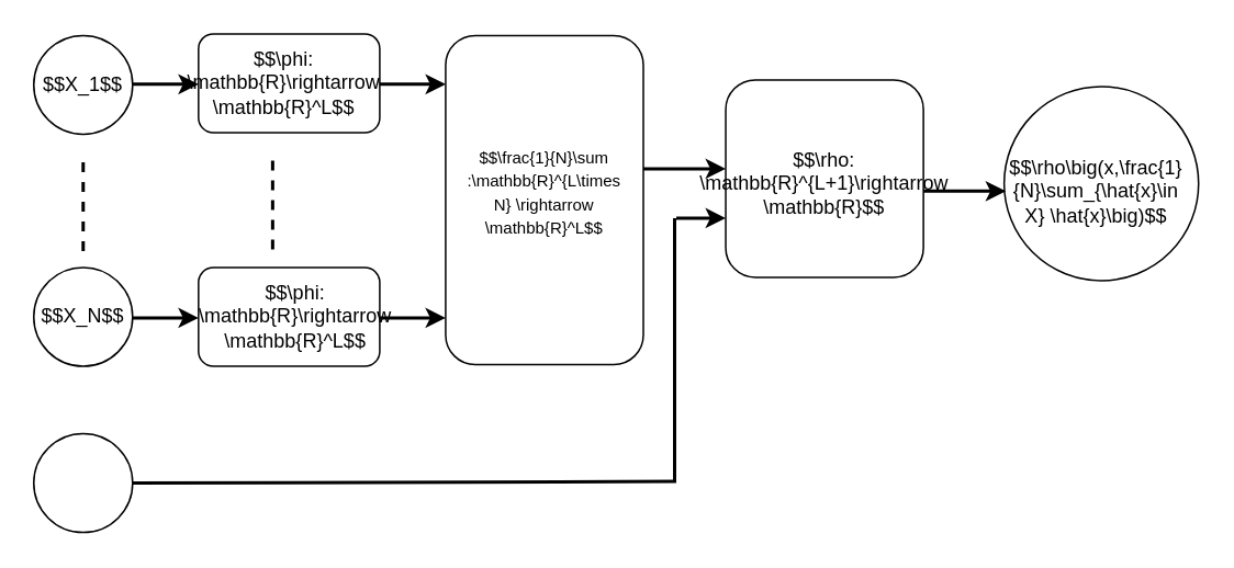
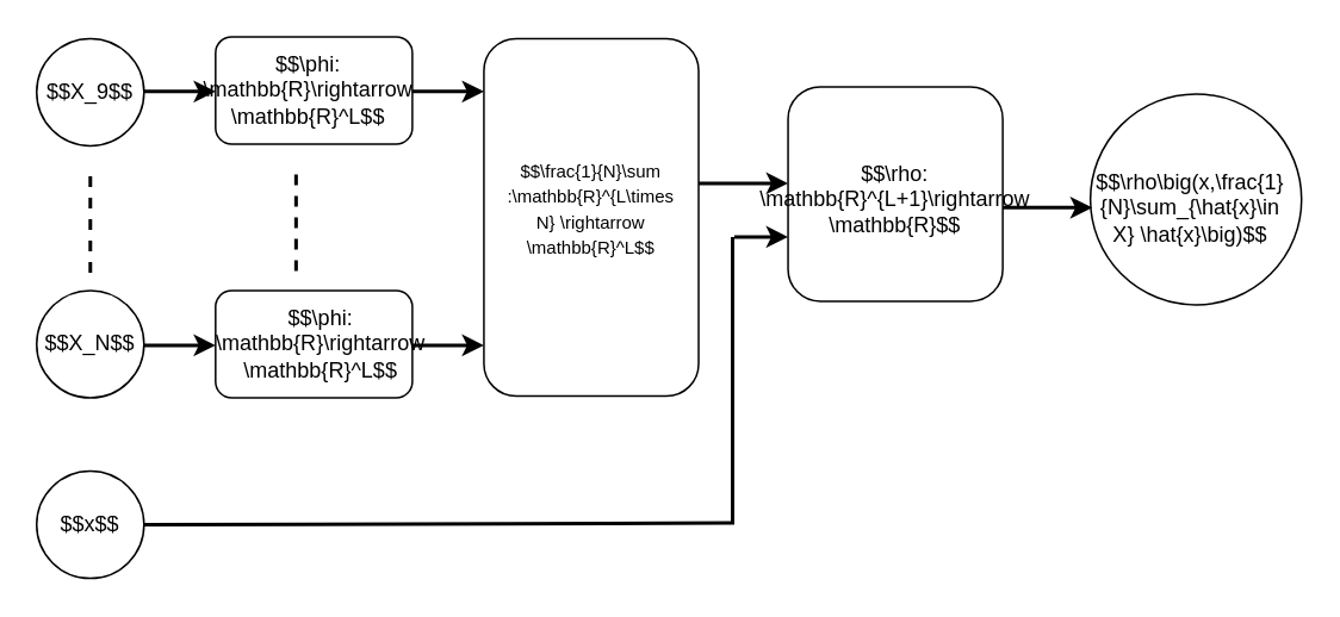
  <mxCell id="0" />
  <mxCell id="1" parent="0" />
  <mxCell id="2" value="" style="ellipse;whiteSpace=wrap;html=1;aspect=fixed;" vertex="1" parent="1"><mxGeometry x="609" y="52" width="118" height="118" as="geometry" /></mxCell>
  <mxCell id="3" value="" style="ellipse;whiteSpace=wrap;html=1;aspect=fixed;" parent="1" vertex="1"><mxGeometry x="20" y="21" width="60" height="60" as="geometry" /></mxCell>
  <mxCell id="4" value="" style="ellipse;whiteSpace=wrap;html=1;aspect=fixed;" parent="1" vertex="1"><mxGeometry x="20" y="263" width="60" height="60" as="geometry" /></mxCell>
  <mxCell id="5" value="" style="rounded=1;whiteSpace=wrap;html=1;" parent="1" vertex="1"><mxGeometry x="120" y="20" width="110" height="60" as="geometry" /></mxCell>
  <mxCell id="6" value="" style="rounded=1;whiteSpace=wrap;html=1;" parent="1" vertex="1"><mxGeometry x="120" y="162" width="110" height="60" as="geometry" /></mxCell>
  <mxCell id="7" value="" style="endArrow=classic;html=1;strokeWidth=2;" parent="1" edge="1"><mxGeometry width="50" height="50" relative="1" as="geometry"><mxPoint x="230" y="50.58" as="sourcePoint" /><mxPoint x="270" y="50.58" as="targetPoint" /></mxGeometry></mxCell>
  <mxCell id="8" value="" style="endArrow=classic;html=1;strokeWidth=2;" parent="1" edge="1"><mxGeometry width="50" height="50" relative="1" as="geometry"><mxPoint x="230" y="192.58" as="sourcePoint" /><mxPoint x="270" y="192.58" as="targetPoint" /></mxGeometry></mxCell>
  <mxCell id="9" value="" style="rounded=1;whiteSpace=wrap;html=1;" parent="1" vertex="1"><mxGeometry x="270" y="21" width="120" height="200" as="geometry" /></mxCell>
  <mxCell id="10" value="" style="rounded=1;whiteSpace=wrap;html=1;" parent="1" vertex="1"><mxGeometry x="440" y="48" width="120" height="120" as="geometry" /></mxCell>
  <mxCell id="11" value="" style="endArrow=classic;html=1;strokeWidth=2;" parent="1" edge="1"><mxGeometry width="50" height="50" relative="1" as="geometry"><mxPoint x="390" y="102" as="sourcePoint" /><mxPoint x="440" y="102" as="targetPoint" /></mxGeometry></mxCell>
  <mxCell id="12" value="" style="endArrow=none;html=1;strokeWidth=2;exitX=1;exitY=0.5;exitDx=0;exitDy=0;" parent="1" source="4" edge="1"><mxGeometry width="50" height="50" relative="1" as="geometry"><mxPoint x="90" y="292" as="sourcePoint" /><mxPoint x="410" y="292" as="targetPoint" /></mxGeometry></mxCell>
  <mxCell id="13" value="" style="endArrow=none;html=1;strokeWidth=2;" parent="1" edge="1"><mxGeometry width="50" height="50" relative="1" as="geometry"><mxPoint x="409" y="292" as="sourcePoint" /><mxPoint x="409" y="132" as="targetPoint" /></mxGeometry></mxCell>
  <mxCell id="14" value="" style="endArrow=classic;html=1;strokeWidth=2;" parent="1" edge="1"><mxGeometry width="50" height="50" relative="1" as="geometry"><mxPoint x="410" y="132" as="sourcePoint" /><mxPoint x="440" y="132" as="targetPoint" /></mxGeometry></mxCell>
- <mxCell id="15" value="$$X_1$$" style="text;html=1;strokeColor=none;fillColor=none;align=center;verticalAlign=middle;whiteSpace=wrap;rounded=0;" parent="1" vertex="1"><mxGeometry x="30" y="41" width="40" height="20" as="geometry" /></mxCell>
+ <mxCell id="15" value="$$X_9$$" style="text;html=1;strokeColor=none;fillColor=none;align=center;verticalAlign=middle;whiteSpace=wrap;rounded=0;" parent="1" vertex="1"><mxGeometry x="30" y="41" width="40" height="20" as="geometry" /></mxCell>
+ <mxCell id="16" value="&lt;div&gt;$$x$$&lt;/div&gt;" style="text;html=1;strokeColor=none;fillColor=none;align=center;verticalAlign=middle;whiteSpace=wrap;rounded=0;" parent="1" vertex="1"><mxGeometry x="30" y="283" width="40" height="20" as="geometry" /></mxCell>
  <mxCell id="17" value="$$\phi: \mathbb{R}\rightarrow \mathbb{R}^L$$" style="text;html=1;strokeColor=none;fillColor=none;align=center;verticalAlign=middle;whiteSpace=wrap;rounded=0;" parent="1" vertex="1"><mxGeometry x="152" y="40" width="40" height="20" as="geometry" /></mxCell>
  <mxCell id="18" value="$$\phi: \mathbb{R}\rightarrow \mathbb{R}^L$$" style="text;html=1;strokeColor=none;fillColor=none;align=center;verticalAlign=middle;whiteSpace=wrap;rounded=0;" parent="1" vertex="1"><mxGeometry x="159" y="182" width="40" height="20" as="geometry" /></mxCell>
  <mxCell id="19" value="&lt;font style=&quot;font-size: 10px&quot;&gt;$$\frac{1}{N}\sum :\mathbb{R}^{L\times N} \rightarrow \mathbb{R}^L$$&lt;/font&gt;" style="text;html=1;strokeColor=none;fillColor=none;align=center;verticalAlign=middle;whiteSpace=wrap;rounded=0;" parent="1" vertex="1"><mxGeometry x="310" y="106" width="40" height="20" as="geometry" /></mxCell>
  <mxCell id="20" value="&lt;div&gt;$$\rho: \mathbb{R}^{L+1}\rightarrow \mathbb{R}$$&lt;/div&gt;&lt;div&gt;&lt;br&gt;&lt;/div&gt;" style="text;html=1;strokeColor=none;fillColor=none;align=center;verticalAlign=middle;whiteSpace=wrap;rounded=0;" parent="1" vertex="1"><mxGeometry x="480" y="108" width="40" height="20" as="geometry" /></mxCell>
  <mxCell id="21" value="&lt;div&gt;&lt;br&gt;&lt;/div&gt;" style="text;html=1;strokeColor=none;fillColor=none;align=center;verticalAlign=middle;whiteSpace=wrap;rounded=0;" parent="1" vertex="1"><mxGeometry x="670" y="70" width="40" height="20" as="geometry" /></mxCell>
  <mxCell id="22" value="$$\rho\big(x,\frac{1}{N}\sum_{\hat{x}\in X} \hat{x}\big)$$" style="text;html=1;strokeColor=none;fillColor=none;align=center;verticalAlign=middle;whiteSpace=wrap;rounded=0;" parent="1" vertex="1"><mxGeometry x="645" y="106" width="40" height="20" as="geometry" /></mxCell>
  <mxCell id="23" value="" style="endArrow=none;dashed=1;html=1;strokeWidth=2;" parent="1" edge="1"><mxGeometry width="50" height="50" relative="1" as="geometry"><mxPoint x="50" y="152" as="sourcePoint" /><mxPoint x="50" y="92" as="targetPoint" /></mxGeometry></mxCell>
  <mxCell id="24" value="" style="endArrow=none;dashed=1;html=1;strokeWidth=2;" parent="1" edge="1"><mxGeometry width="50" height="50" relative="1" as="geometry"><mxPoint x="165" y="151" as="sourcePoint" /><mxPoint x="165" y="91" as="targetPoint" /></mxGeometry></mxCell>
  <mxCell id="25" value="" style="ellipse;whiteSpace=wrap;html=1;aspect=fixed;" parent="1" vertex="1"><mxGeometry x="20" y="162" width="60" height="60" as="geometry" /></mxCell>
  <mxCell id="26" value="$$X_N$$" style="text;html=1;strokeColor=none;fillColor=none;align=center;verticalAlign=middle;whiteSpace=wrap;rounded=0;" parent="1" vertex="1"><mxGeometry x="30" y="182" width="40" height="20" as="geometry" /></mxCell>
  <mxCell id="27" value="" style="endArrow=classic;html=1;strokeWidth=2;" parent="1" edge="1"><mxGeometry width="50" height="50" relative="1" as="geometry"><mxPoint x="80" y="50.58" as="sourcePoint" /><mxPoint x="120" y="50.58" as="targetPoint" /></mxGeometry></mxCell>
  <mxCell id="28" value="" style="endArrow=classic;html=1;strokeWidth=2;" parent="1" edge="1"><mxGeometry width="50" height="50" relative="1" as="geometry"><mxPoint x="80" y="192.58" as="sourcePoint" /><mxPoint x="120" y="192.58" as="targetPoint" /></mxGeometry></mxCell>
  <mxCell id="29" value="" style="endArrow=classic;html=1;strokeWidth=2;" parent="1" edge="1"><mxGeometry width="50" height="50" relative="1" as="geometry"><mxPoint x="560" y="115.58" as="sourcePoint" /><mxPoint x="610" y="115.58" as="targetPoint" /></mxGeometry></mxCell>
